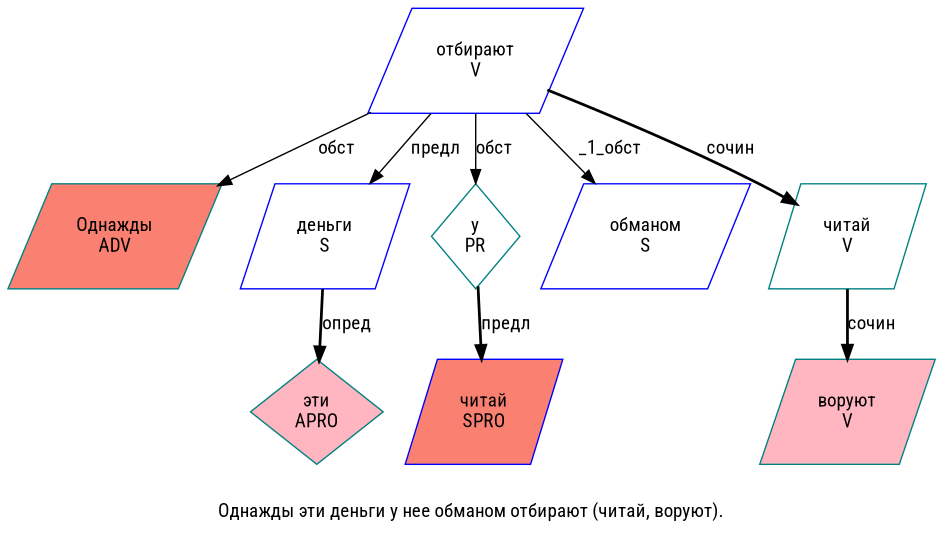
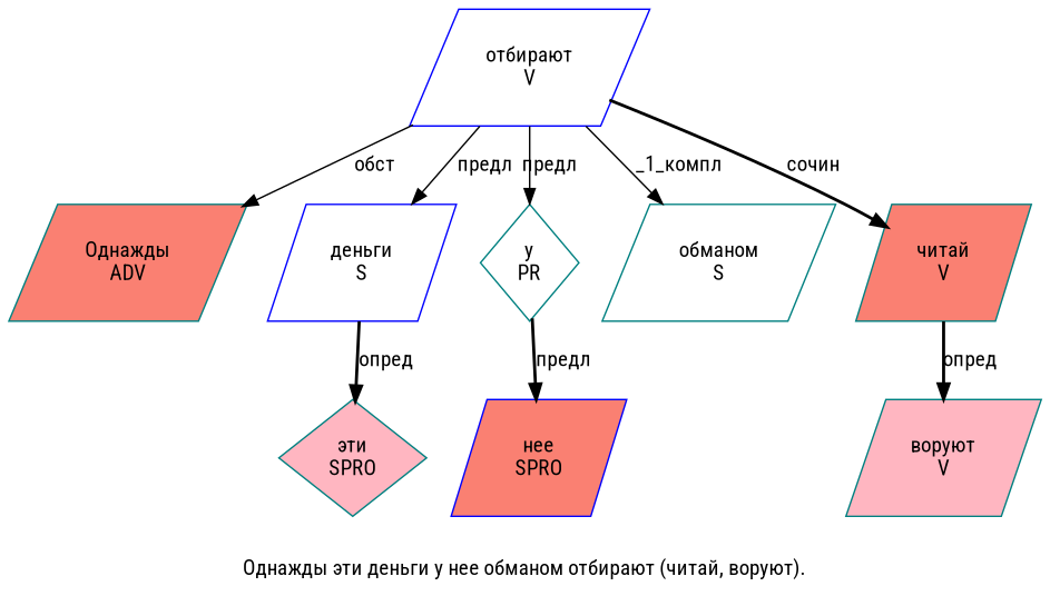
  digraph {
    fontname="Roboto Condensed"
    label="Однажды эти деньги у нее обманом отбирают (читай, воруют)."
    node [color=teal fillcolor=white fontname="Roboto Condensed" penwidth=1 shape=parallelogram style=filled]
    edge [fontname="Roboto Condensed" style=bold]
    n1 [fillcolor=salmon label="Однажды\nADV"]
-   n2 [fillcolor=lightpink label="эти\nAPRO" shape=diamond]
+   n2 [fillcolor=lightpink label="эти\nSPRO" shape=diamond]
    n3 [color=blue label="деньги\nS"]
    n4 [label="у\nPR" shape=diamond]
-   n5 [color=blue fillcolor=salmon label="читай\nSPRO"]
-   n6 [color=blue label="обманом\nS"]
+   n5 [color=blue fillcolor=salmon label="нее\nSPRO"]
+   n6 [label="обманом\nS"]
    n7 [color=blue label="отбирают\nV"]
-   n8 [label="читай\nV"]
+   n8 [fillcolor=salmon label="читай\nV"]
    n9 [fillcolor=lightpink label="воруют\nV"]
    n3 -> n2 [label="опред"]
    n4 -> n5 [label="предл"]
    n7 -> n1 [label="обст" style=solid]
    n7 -> n3 [label="предл" style=solid]
-   n7 -> n4 [label="обст" style=solid]
-   n7 -> n6 [label="_1_обст" style=solid]
+   n7 -> n4 [label="предл" style=solid]
+   n7 -> n6 [label="_1_компл" style=solid]
    n7 -> n8 [label="сочин"]
-   n8 -> n9 [label="сочин"]
+   n8 -> n9 [label="опред"]
  }
